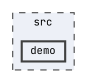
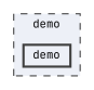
  digraph {
    compound=true
    fontname="JetBrains Mono"
    n1 [color=grey25 fillcolor="#edf0f7" fontname="JetBrains Mono" fontsize=10 height=0.2 label=demo shape=box style="filled,bold" width=0.4]
    subgraph cluster_1 {
      bgcolor="#edf0f7"
      fontsize=10
-     label=src
+     label=demo
      pencolor=grey25
      style="filled,dashed"
      n1
    }
  }
